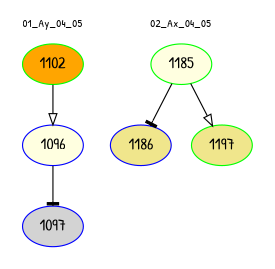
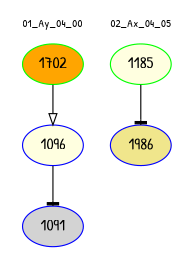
  digraph {
    fontname="Patrick Hand"
    node [color=blue fillcolor=lightyellow fontname="Patrick Hand" style=filled]
    edge [arrowhead=tee color=black fontname="Patrick Hand"]
    n1 [label=1096]
-   n2 [fillcolor=lightgrey label=1097]
-   n3 [color=green fillcolor=orange label=1102]
+   n2 [fillcolor=lightgrey label=1091]
+   n3 [color=green fillcolor=orange label=1702]
    n4 [color=green label=1185]
-   n5 [fillcolor=khaki label=1186]
-   n6 [color=green fillcolor=khaki label=1197]
+   n5 [fillcolor=khaki label=1986]
    subgraph cluster_1 {
      color=white
      fontsize=10
-     label="01_Ay_04_05"
+     label="01_Ay_04_00"
      n1
      n2
      n3
    }
    subgraph cluster_2 {
      color=white
      fontsize=10
      label="02_Ax_04_05"
      n4
      n5
-     n6
    }
    n1 -> n2
    n3 -> n1 [arrowhead=onormal]
    n4 -> n5
-   n4 -> n6 [arrowhead=onormal]
  }
